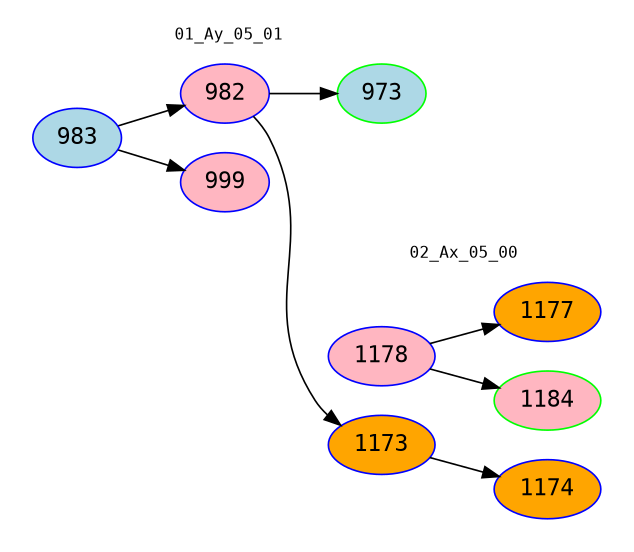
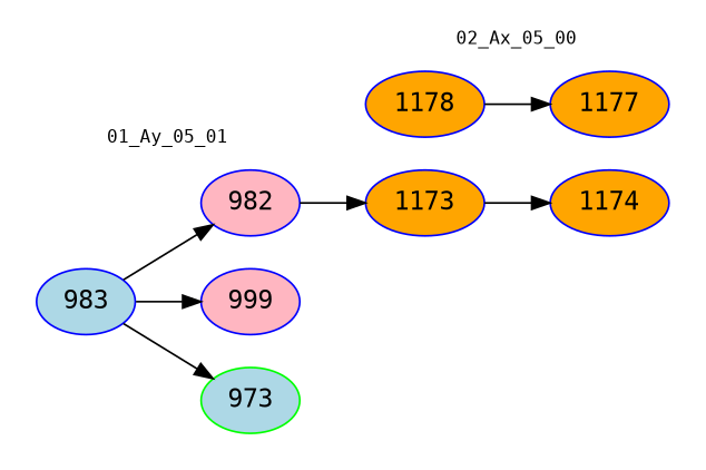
  digraph {
    fontname="DejaVu Sans Mono"
    rankdir=LR
    node [color=blue fillcolor=orange fontname="DejaVu Sans Mono" style=filled]
    edge [color=black fontname="DejaVu Sans Mono"]
    n1 [fillcolor=lightblue label=983]
    n2 [color=green fillcolor=lightblue label=973]
    n3 [fillcolor=lightpink label=999]
    n4 [fillcolor=lightpink label=982]
-   n5 [fillcolor=lightpink label=1178]
+   n5 [label=1178]
    n6 [label=1173]
-   n7 [color=green fillcolor=lightpink label=1184]
    n8 [label=1177]
    n9 [label=1174]
    subgraph cluster_1 {
      color=white
      fontsize=10
      label="01_Ay_05_01"
      n1
      n2
      n3
      n4
    }
    subgraph cluster_2 {
      color=white
      fontsize=10
      label="02_Ax_05_00"
      n5
      n6
-     n7
      n8
      n9
    }
-   n4 -> n2
+   n1 -> n2
    n1 -> n3
    n1 -> n4
    n4 -> n6
-   n5 -> n7
    n5 -> n8
    n6 -> n9
  }
